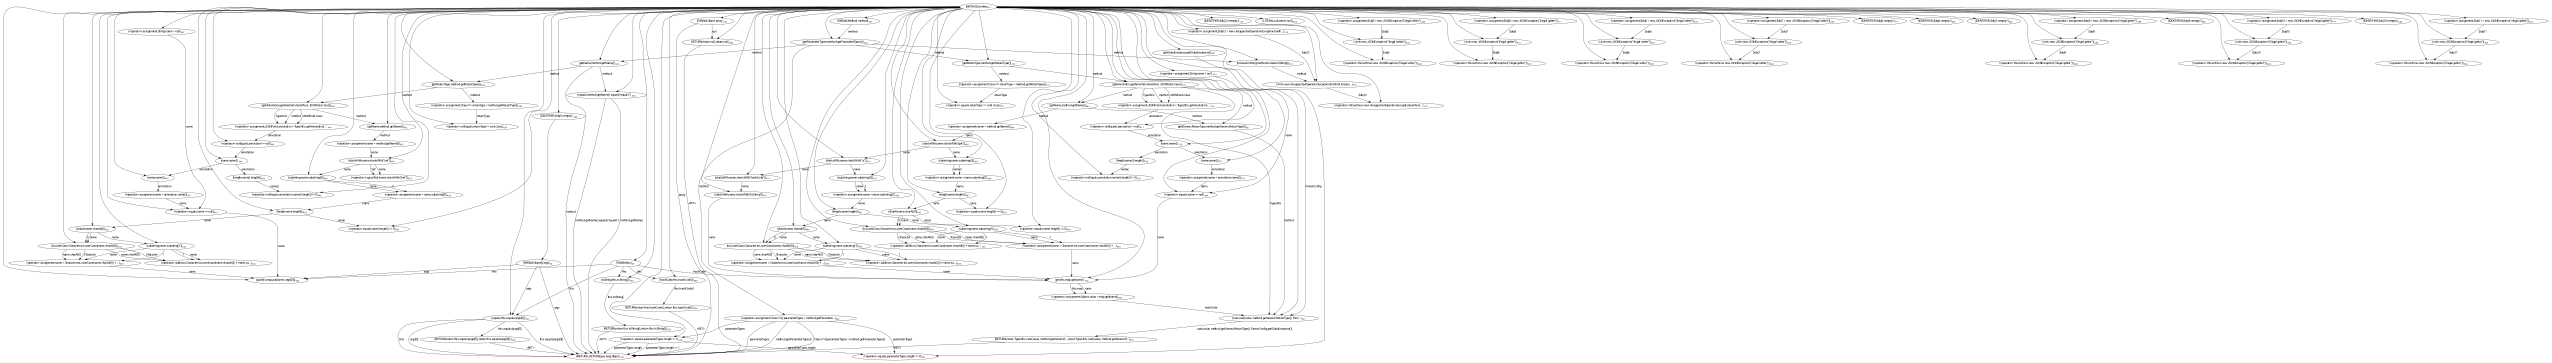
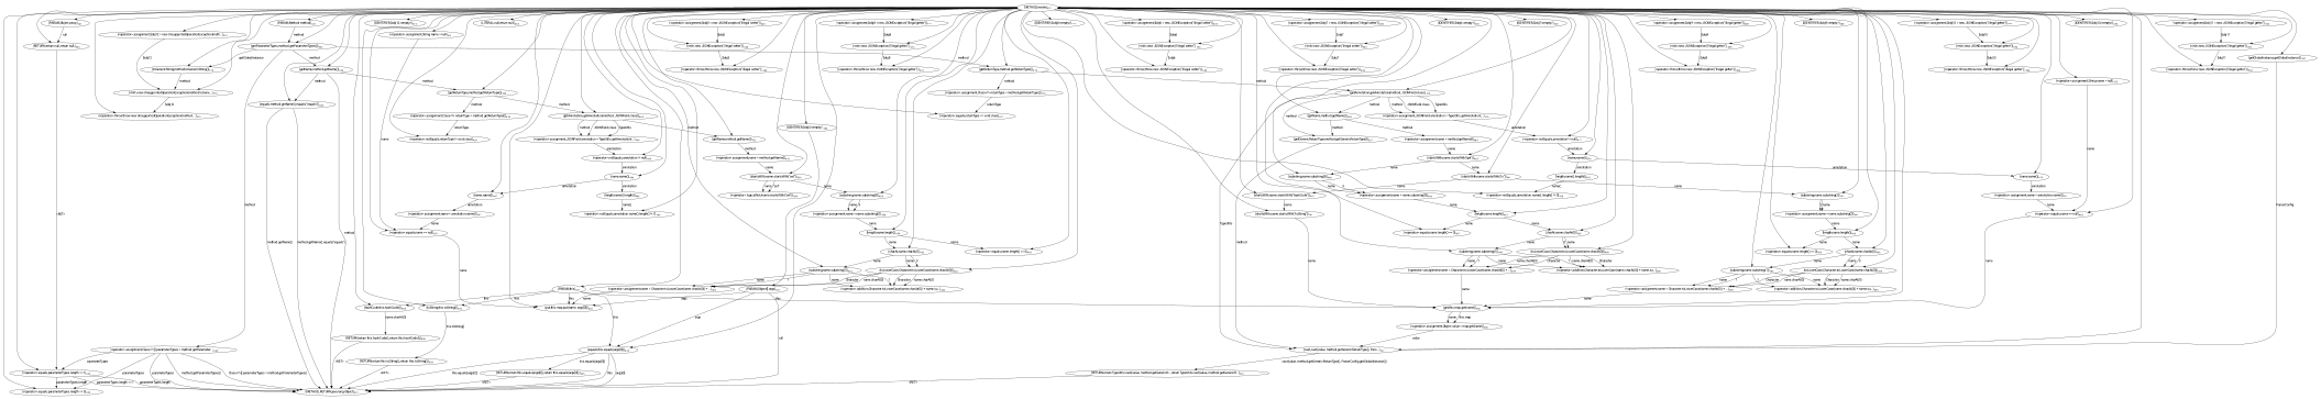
  digraph {
    fontname=Roboto
    node [fontname=Roboto]
    edge [fontname=Roboto]
    n1 [label=<(METHOD,invoke)<SUB>431</SUB>>]
    n2 [label=<(PARAM,this)<SUB>431</SUB>>]
    n3 [label=<(PARAM,Object proxy)<SUB>431</SUB>>]
    n4 [label=<(PARAM,Method method)<SUB>431</SUB>>]
    n5 [label=<(&lt;operator&gt;.throw,throw new UnsupportedOperationException(method....)<SUB>510</SUB>>]
    n6 [label=<(&lt;operator&gt;.equals,parameterTypes.length == 1)<SUB>433</SUB>>]
    n7 [label=<(&lt;operator&gt;.equals,parameterTypes.length == 0)<SUB>469</SUB>>]
    n8 [label=<(getParameterTypes,method.getParameterTypes())<SUB>432</SUB>>]
    n9 [label=<(&lt;operator&gt;.assignment,String name = null)<SUB>443</SUB>>]
    n10 [label=<(put,this.map.put(name, args[0]))<SUB>465</SUB>>]
    n11 [label=<(RETURN,return null;,return null;)<SUB>466</SUB>>]
    n12 [label=<(&lt;operator&gt;.assignment,String name = null)<SUB>475</SUB>>]
    n13 [label=<(&lt;operator&gt;.assignment,$obj12 = new UnsupportedOperationException(meth...)<SUB>510</SUB>>]
    n14 [label=<(&lt;init&gt;,new UnsupportedOperationException(method.toGene...)<SUB>510</SUB>>]
    n15 [label=<(IDENTIFIER,$obj12,&lt;empty&gt;)<SUB>510</SUB>>]
    n16 [label=<(equals,method.getName().equals(&quot;equals&quot;))<SUB>434</SUB>>]
    n17 [label=<(&lt;operator&gt;.notEquals,returnType != void.class)<SUB>439</SUB>>]
    n18 [label=<(&lt;operator&gt;.notEquals,annotation != null)<SUB>445</SUB>>]
    n19 [label=<(&lt;operator&gt;.equals,name == null)<SUB>451</SUB>>]
    n20 [label=<(LITERAL,null,return null;)<SUB>466</SUB>>]
    n21 [label=<(&lt;operator&gt;.equals,returnType == void.class)<SUB>471</SUB>>]
    n22 [label=<(&lt;operator&gt;.notEquals,annotation != null)<SUB>477</SUB>>]
    n23 [label=<(&lt;operator&gt;.equals,name == null)<SUB>483</SUB>>]
    n24 [label=<(cast,cast(value, method.getGenericReturnType(), Pars...)<SUB>507</SUB>>]
    n25 [label=<(getReturnType,method.getReturnType())<SUB>438</SUB>>]
    n26 [label=<(&lt;operator&gt;.throw,throw new JSONException(&quot;illegal setter&quot;);)<SUB>440</SUB>>]
    n27 [label=<(getAnnotation,getAnnotation(method, JSONField.class))<SUB>444</SUB>>]
    n28 [label=<(getReturnType,method.getReturnType())<SUB>470</SUB>>]
    n29 [label=<(&lt;operator&gt;.throw,throw new JSONException(&quot;illegal getter&quot;);)<SUB>472</SUB>>]
    n30 [label=<(getAnnotation,getAnnotation(method, JSONField.class))<SUB>476</SUB>>]
    n31 [label=<(get,this.map.get(name))<SUB>506</SUB>>]
    n32 [label=<(toGenericString,method.toGenericString())<SUB>510</SUB>>]
    n33 [label=<(getName,method.getName())<SUB>434</SUB>>]
    n34 [label=<(equals,this.equals(args[0]))<SUB>435</SUB>>]
    n35 [label=<(&lt;operator&gt;.notEquals,annotation.name().length() != 0)<SUB>446</SUB>>]
    n36 [label=<(&lt;operator&gt;.equals,name.length() == 0)<SUB>459</SUB>>]
    n37 [label=<(&lt;operator&gt;.notEquals,annotation.name().length() != 0)<SUB>478</SUB>>]
    n38 [label=<(startsWith,name.startsWith(&quot;get&quot;))<SUB>485</SUB>>]
    n39 [label=<(getGlobalInstance,getGlobalInstance())<SUB>507</SUB>>]
    n40 [label=<(&lt;operator&gt;.assignment,$obj5 = new JSONException(&quot;illegal setter&quot;))<SUB>440</SUB>>]
    n41 [label=<(&lt;init&gt;,new JSONException(&quot;illegal setter&quot;))<SUB>440</SUB>>]
    n42 [label=<(IDENTIFIER,$obj5,&lt;empty&gt;)<SUB>440</SUB>>]
    n43 [label=<(getName,method.getName())<SUB>452</SUB>>]
    n44 [label=<(&lt;operator&gt;.throw,throw new JSONException(&quot;illegal setter&quot;);)<SUB>455</SUB>>]
    n45 [label=<(substring,name.substring(3))<SUB>458</SUB>>]
    n46 [label=<(&lt;operator&gt;.throw,throw new JSONException(&quot;illegal setter&quot;);)<SUB>460</SUB>>]
    n47 [label=<(&lt;operator&gt;.assignment,$obj8 = new JSONException(&quot;illegal getter&quot;))<SUB>472</SUB>>]
    n48 [label=<(&lt;init&gt;,new JSONException(&quot;illegal getter&quot;))<SUB>472</SUB>>]
    n49 [label=<(IDENTIFIER,$obj8,&lt;empty&gt;)<SUB>472</SUB>>]
    n50 [label=<(getName,method.getName())<SUB>484</SUB>>]
    n51 [label=<(startsWith,name.startsWith(&quot;set&quot;))<SUB>454</SUB>>]
    n52 [label=<(length,name.length())<SUB>459</SUB>>]
    n53 [label=<(toLowerCase,Character.toLowerCase(name.charAt(0)))<SUB>462</SUB>>]
    n54 [label=<(substring,name.substring(1))<SUB>462</SUB>>]
    n55 [label=<(&lt;operator&gt;.equals,name.length() == 0)<SUB>487</SUB>>]
    n56 [label=<(startsWith,name.startsWith(&quot;is&quot;))<SUB>491</SUB>>]
    n57 [label=<(name,name())<SUB>446</SUB>>]
    n58 [label=<(name,name())<SUB>447</SUB>>]
    n59 [label=<(&lt;operator&gt;.assignment,$obj6 = new JSONException(&quot;illegal setter&quot;))<SUB>455</SUB>>]
    n60 [label=<(&lt;init&gt;,new JSONException(&quot;illegal setter&quot;))<SUB>455</SUB>>]
    n61 [label=<(IDENTIFIER,$obj6,&lt;empty&gt;)<SUB>455</SUB>>]
    n62 [label=<(&lt;operator&gt;.assignment,$obj7 = new JSONException(&quot;illegal setter&quot;))<SUB>460</SUB>>]
    n63 [label=<(&lt;init&gt;,new JSONException(&quot;illegal setter&quot;))<SUB>460</SUB>>]
    n64 [label=<(IDENTIFIER,$obj7,&lt;empty&gt;)<SUB>460</SUB>>]
    n65 [label=<(charAt,name.charAt(0))<SUB>462</SUB>>]
    n66 [label=<(name,name())<SUB>478</SUB>>]
    n67 [label=<(name,name())<SUB>479</SUB>>]
    n68 [label=<(substring,name.substring(3))<SUB>486</SUB>>]
    n69 [label=<(&lt;operator&gt;.throw,throw new JSONException(&quot;illegal getter&quot;);)<SUB>488</SUB>>]
    n70 [label=<(length,name.length())<SUB>487</SUB>>]
    n71 [label=<(toLowerCase,Character.toLowerCase(name.charAt(0)))<SUB>490</SUB>>]
    n72 [label=<(substring,name.substring(1))<SUB>490</SUB>>]
    n73 [label=<(&lt;operator&gt;.equals,name.length() == 0)<SUB>493</SUB>>]
    n74 [label=<(startsWith,name.startsWith(&quot;hashCode&quot;))<SUB>497</SUB>>]
    n75 [label=<(&lt;operator&gt;.assignment,$obj9 = new JSONException(&quot;illegal getter&quot;))<SUB>488</SUB>>]
    n76 [label=<(&lt;init&gt;,new JSONException(&quot;illegal getter&quot;))<SUB>488</SUB>>]
    n77 [label=<(IDENTIFIER,$obj9,&lt;empty&gt;)<SUB>488</SUB>>]
    n78 [label=<(charAt,name.charAt(0))<SUB>490</SUB>>]
    n79 [label=<(substring,name.substring(2))<SUB>492</SUB>>]
    n80 [label=<(&lt;operator&gt;.throw,throw new JSONException(&quot;illegal getter&quot;);)<SUB>494</SUB>>]
    n81 [label=<(length,name.length())<SUB>493</SUB>>]
    n82 [label=<(toLowerCase,Character.toLowerCase(name.charAt(0)))<SUB>496</SUB>>]
    n83 [label=<(substring,name.substring(1))<SUB>496</SUB>>]
    n84 [label=<(hashCode,this.hashCode())<SUB>498</SUB>>]
    n85 [label=<(startsWith,name.startsWith(&quot;toString&quot;))<SUB>499</SUB>>]
    n86 [label=<(&lt;operator&gt;.assignment,$obj10 = new JSONException(&quot;illegal getter&quot;))<SUB>494</SUB>>]
    n87 [label=<(&lt;init&gt;,new JSONException(&quot;illegal getter&quot;))<SUB>494</SUB>>]
    n88 [label=<(IDENTIFIER,$obj10,&lt;empty&gt;)<SUB>494</SUB>>]
    n89 [label=<(charAt,name.charAt(0))<SUB>496</SUB>>]
    n90 [label=<(toString,this.toString())<SUB>500</SUB>>]
    n91 [label=<(&lt;operator&gt;.throw,throw new JSONException(&quot;illegal getter&quot;);)<SUB>502</SUB>>]
    n92 [label=<(&lt;operator&gt;.assignment,$obj11 = new JSONException(&quot;illegal getter&quot;))<SUB>502</SUB>>]
    n93 [label=<(&lt;init&gt;,new JSONException(&quot;illegal getter&quot;))<SUB>502</SUB>>]
    n94 [label=<(METHOD_RETURN,java.lang.Object)<SUB>431</SUB>>]
    n95 [label=<(PARAM,Object[] args)<SUB>431</SUB>>]
    n96 [label=<(&lt;operator&gt;.assignment,Class&lt;?&gt;[] parameterTypes = method.getParameter...)<SUB>432</SUB>>]
    n97 [label=<(RETURN,return TypeUtils.cast(value, method.getGenericR...,return TypeUtils.cast(value, method.getGenericR...)<SUB>507</SUB>>]
    n98 [label=<(&lt;operator&gt;.assignment,Class&lt;?&gt; returnType = method.getReturnType())<SUB>438</SUB>>]
    n99 [label=<(&lt;operator&gt;.assignment,JSONField annotation = TypeUtils.getAnnotation(...)<SUB>444</SUB>>]
    n100 [label=<(&lt;operator&gt;.assignment,Class&lt;?&gt; returnType = method.getReturnType())<SUB>470</SUB>>]
    n101 [label=<(getGenericReturnType,method.getGenericReturnType())<SUB>507</SUB>>]
    n102 [label=<(&lt;operator&gt;.assignment,JSONField annotation = TypeUtils.getAnnotation(...)<SUB>476</SUB>>]
    n103 [label=<(&lt;operator&gt;.assignment,Object value = map.get(name))<SUB>506</SUB>>]
    n104 [label=<(RETURN,return this.equals(args[0]);,return this.equals(args[0]);)<SUB>435</SUB>>]
    n105 [label=<(&lt;operator&gt;.assignment,name = method.getName())<SUB>452</SUB>>]
    n106 [label=<(&lt;operator&gt;.assignment,name = name.substring(3))<SUB>458</SUB>>]
    n107 [label=<(&lt;operator&gt;.assignment,name = method.getName())<SUB>484</SUB>>]
    n108 [label=<(&lt;operator&gt;.logicalNot,!name.startsWith(&quot;set&quot;))<SUB>454</SUB>>]
    n109 [label=<(&lt;operator&gt;.assignment,name = Character.toLowerCase(name.charAt(0)) + ...)<SUB>462</SUB>>]
    n110 [label=<(&lt;operator&gt;.addition,Character.toLowerCase(name.charAt(0)) + name.su...)<SUB>462</SUB>>]
    n111 [label=<(length,name().length())<SUB>446</SUB>>]
    n112 [label=<(&lt;operator&gt;.assignment,name = annotation.name())<SUB>447</SUB>>]
    n113 [label=<(length,name().length())<SUB>478</SUB>>]
    n114 [label=<(&lt;operator&gt;.assignment,name = annotation.name())<SUB>479</SUB>>]
    n115 [label=<(&lt;operator&gt;.assignment,name = name.substring(3))<SUB>486</SUB>>]
    n116 [label=<(&lt;operator&gt;.assignment,name = Character.toLowerCase(name.charAt(0)) + ...)<SUB>490</SUB>>]
    n117 [label=<(&lt;operator&gt;.addition,Character.toLowerCase(name.charAt(0)) + name.su...)<SUB>490</SUB>>]
    n118 [label=<(&lt;operator&gt;.assignment,name = name.substring(2))<SUB>492</SUB>>]
    n119 [label=<(&lt;operator&gt;.assignment,name = Character.toLowerCase(name.charAt(0)) + ...)<SUB>496</SUB>>]
    n120 [label=<(&lt;operator&gt;.addition,Character.toLowerCase(name.charAt(0)) + name.su...)<SUB>496</SUB>>]
    n121 [label=<(RETURN,return this.hashCode();,return this.hashCode();)<SUB>498</SUB>>]
    n122 [label=<(RETURN,return this.toString();,return this.toString();)<SUB>500</SUB>>]
    n1 -> n2
    n1 -> n3
    n1 -> n4
    n1 -> n5
    n1 -> n6
    n1 -> n7
    n1 -> n8
    n1 -> n9
    n1 -> n10
    n1 -> n11
    n1 -> n12
    n1 -> n13
    n1 -> n14
    n1 -> n15
    n1 -> n16
    n1 -> n17
    n1 -> n18
    n1 -> n19
    n1 -> n20
    n1 -> n21
    n1 -> n22
    n1 -> n23
-   n1 -> n24
+   n24 -> n1
    n1 -> n25
    n1 -> n26
    n1 -> n27
    n1 -> n28
    n1 -> n29
    n1 -> n30
    n1 -> n31
    n1 -> n32
    n1 -> n33
    n1 -> n34
    n1 -> n35
    n1 -> n36
    n1 -> n37
    n1 -> n38
    n1 -> n39
    n1 -> n40
    n1 -> n41
    n1 -> n42
    n1 -> n43
    n1 -> n44
    n1 -> n45
    n1 -> n46
    n1 -> n47
    n1 -> n48
    n1 -> n49
    n1 -> n50
    n1 -> n51
    n1 -> n52
    n1 -> n53
    n1 -> n54
    n1 -> n55
    n1 -> n56
    n1 -> n57
    n1 -> n58
    n1 -> n59
    n1 -> n60
    n1 -> n61
    n1 -> n62
    n1 -> n63
    n1 -> n64
    n1 -> n65
    n1 -> n66
    n1 -> n67
    n1 -> n68
    n1 -> n69
    n1 -> n70
    n1 -> n71
    n1 -> n72
    n1 -> n73
    n1 -> n74
    n1 -> n75
    n1 -> n76
    n1 -> n77
    n1 -> n78
    n1 -> n79
    n1 -> n80
    n1 -> n81
    n1 -> n82
    n1 -> n83
    n1 -> n84
    n1 -> n85
    n1 -> n86
    n1 -> n87
    n1 -> n88
    n1 -> n89
    n1 -> n90
    n1 -> n91
    n1 -> n92
    n1 -> n93
    n2 -> n10 [label=this]
-   n2 -> n31 [label=hashCode]
+   n2 -> n31 [label=this]
    n2 -> n34 [label=this]
    n2 -> n84 [label=this]
    n2 -> n90 [label=this]
    n3 -> n11 [label=null]
-   n3 -> n94 [label=proxy]
    n4 -> n8 [label=method]
    n6 -> n7 [label="parameterTypes.length"]
    n6 -> n94 [label="parameterTypes.length"]
    n6 -> n94 [label="parameterTypes.length == 1"]
    n8 -> n28 [label=method]
-   n8 -> n32 [label=method]
+   n8 -> n32 [label=getGlobalInstance]
    n8 -> n33 [label=method]
    n8 -> n96 [label=method]
    n9 -> n19 [label=name]
-   n11 -> n94 [label="&lt;RET&gt;"]
+   n11 -> n6 [label="&lt;RET&gt;"]
    n12 -> n23 [label=name]
    n13 -> n14 [label="$obj12"]
    n14 -> n5 [label="$obj12"]
    n16 -> n94 [label="method.getName()"]
    n16 -> n94 [label="method.getName().equals(&quot;equals&quot;)"]
    n18 -> n57 [label=annotation]
    n19 -> n10 [label=name]
    n22 -> n66 [label=annotation]
    n23 -> n31 [label=name]
    n24 -> n97 [label="cast(value, method.getGenericReturnType(), ParserConfig.getGlobalInstance())"]
    n25 -> n27 [label=method]
    n25 -> n98 [label=method]
    n27 -> n43 [label=method]
    n27 -> n99 [label=TypeUtils]
    n27 -> n99 [label=method]
    n27 -> n99 [label="JSONField.class"]
    n28 -> n30 [label=method]
    n28 -> n100 [label=method]
    n30 -> n24 [label=TypeUtils]
    n30 -> n50 [label=method]
    n30 -> n101 [label=method]
    n30 -> n102 [label=TypeUtils]
    n30 -> n102 [label=method]
    n30 -> n102 [label="JSONField.class"]
    n31 -> n103 [label="this.map"]
    n31 -> n103 [label=name]
    n32 -> n14 [label=method]
    n33 -> n16 [label=method]
    n33 -> n25 [label=method]
    n33 -> n94 [label=method]
    n34 -> n94 [label=this]
    n34 -> n94 [label="args[0]"]
    n34 -> n94 [label="this.equals(args[0])"]
    n34 -> n104 [label="this.equals(args[0])"]
    n38 -> n56 [label=name]
    n38 -> n68 [label=name]
    n39 -> n24 [label=ParserConfig]
    n40 -> n41 [label="$obj5"]
    n41 -> n26 [label="$obj5"]
    n42 -> n95
    n43 -> n105 [label=method]
    n45 -> n106 [label=name]
    n45 -> n106 [label=3]
    n47 -> n48 [label="$obj8"]
    n48 -> n29 [label="$obj8"]
    n50 -> n101 [label=method]
    n50 -> n107 [label=method]
    n51 -> n45 [label=name]
    n51 -> n108 [label=name]
    n51 -> n108 [label="&quot;set&quot;"]
    n52 -> n36 [label=name]
    n52 -> n65 [label=name]
    n53 -> n109 [label=Character]
    n53 -> n109 [label="name.charAt(0)"]
    n53 -> n110 [label=Character]
    n53 -> n110 [label="name.charAt(0)"]
    n54 -> n109 [label=name]
    n54 -> n109 [label=1]
    n54 -> n110 [label=name]
    n54 -> n110 [label=1]
    n56 -> n74 [label=name]
    n56 -> n79 [label=name]
    n57 -> n58 [label=annotation]
    n57 -> n111 [label=annotation]
    n58 -> n112 [label=annotation]
    n59 -> n60 [label="$obj6"]
    n60 -> n44 [label="$obj6"]
    n62 -> n63 [label="$obj7"]
    n63 -> n46 [label="$obj7"]
    n65 -> n53 [label=name]
    n65 -> n53 [label=0]
    n65 -> n54 [label=name]
    n66 -> n67 [label=annotation]
    n66 -> n113 [label=annotation]
    n67 -> n114 [label=annotation]
    n68 -> n115 [label=name]
    n68 -> n115 [label=3]
    n70 -> n55 [label=name]
    n70 -> n78 [label=name]
    n71 -> n116 [label=Character]
    n71 -> n116 [label="name.charAt(0)"]
    n71 -> n117 [label=Character]
    n71 -> n117 [label="name.charAt(0)"]
    n72 -> n116 [label=name]
    n72 -> n116 [label=1]
    n72 -> n117 [label=name]
    n72 -> n117 [label=1]
    n74 -> n85 [label=name]
    n75 -> n76 [label="$obj9"]
    n76 -> n69 [label="$obj9"]
    n78 -> n71 [label=name]
    n78 -> n71 [label=0]
    n78 -> n72 [label=name]
    n79 -> n118 [label=name]
    n79 -> n118 [label=2]
    n81 -> n73 [label=name]
    n81 -> n89 [label=name]
    n82 -> n119 [label=Character]
    n82 -> n119 [label="name.charAt(0)"]
    n82 -> n120 [label=Character]
    n82 -> n120 [label="name.charAt(0)"]
    n83 -> n119 [label=name]
    n83 -> n119 [label=1]
    n83 -> n120 [label=name]
    n83 -> n120 [label=1]
-   n84 -> n121 [label="this.hashCode()"]
+   n84 -> n121 [label="name.charAt(0)"]
    n85 -> n31 [label=name]
    n86 -> n87 [label="$obj10"]
    n87 -> n80 [label="$obj10"]
    n89 -> n82 [label=name]
    n89 -> n82 [label=0]
    n89 -> n83 [label=name]
    n90 -> n122 [label="this.toString()"]
    n92 -> n93 [label="$obj11"]
    n93 -> n91 [label="$obj11"]
    n95 -> n10 [label=args]
    n95 -> n34 [label=args]
-   n95 -> n94 [label=args]
+   n95 -> n94 [label=null]
    n96 -> n6 [label=parameterTypes]
    n96 -> n7 [label=parameterTypes]
    n96 -> n94 [label=parameterTypes]
    n96 -> n94 [label="method.getParameterTypes()"]
    n96 -> n94 [label="Class&lt;?&gt;[] parameterTypes = method.getParameterTypes()"]
    n97 -> n94 [label="&lt;RET&gt;"]
    n98 -> n17 [label=returnType]
    n99 -> n18 [label=annotation]
    n100 -> n21 [label=returnType]
    n101 -> n24 [label=method]
    n102 -> n22 [label=annotation]
-   n103 -> n24 [label=hashCode]
+   n103 -> n24 [label=value]
    n104 -> n94 [label="&lt;RET&gt;"]
    n105 -> n51 [label=name]
    n106 -> n52 [label=name]
    n107 -> n38 [label=name]
    n109 -> n10 [label=name]
    n111 -> n35 [label="name()"]
    n112 -> n19 [label=name]
    n113 -> n37 [label="name()"]
    n114 -> n23 [label=name]
    n115 -> n70 [label=name]
    n116 -> n31 [label=name]
    n118 -> n81 [label=name]
    n119 -> n31 [label=name]
    n121 -> n94 [label="&lt;RET&gt;"]
    n122 -> n94 [label="&lt;RET&gt;"]
  }
